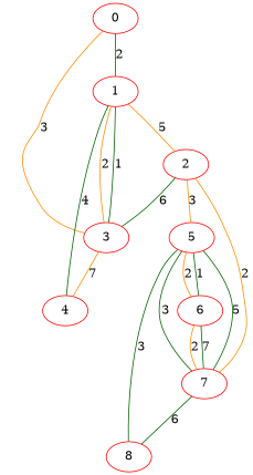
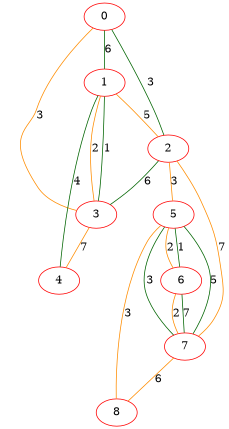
  graph {
    node [color=red weight=1]
    edge [color=darkorange]
    0
    1
    2
    3
    4
    5
    7
    6
    8
-   0 -- 1 [color=darkgreen label=2]
+   0 -- 1 [color=darkgreen label=6]
+   0 -- 2 [color=darkgreen label=3]
    0 -- 3 [label=3]
    1 -- 2 [label=5]
    1 -- 3 [color=darkgreen label=1]
    1 -- 3 [label=2]
    1 -- 4 [color=darkgreen label=4]
    2 -- 3 [color=darkgreen label=6]
    2 -- 5 [label=3]
-   2 -- 7 [label=2]
+   2 -- 7 [label=7]
    3 -- 4 [label=7]
    5 -- 7 [color=darkgreen label=5]
    5 -- 7 [color=darkgreen label=3]
    5 -- 6 [label=2]
    5 -- 6 [color=darkgreen label=1]
-   5 -- 8 [color=darkgreen label=3]
-   7 -- 8 [color=darkgreen label=6]
+   5 -- 8 [label=3]
+   7 -- 8 [label=6]
    6 -- 7 [color=darkgreen label=7]
    6 -- 7 [label=2]
  }
